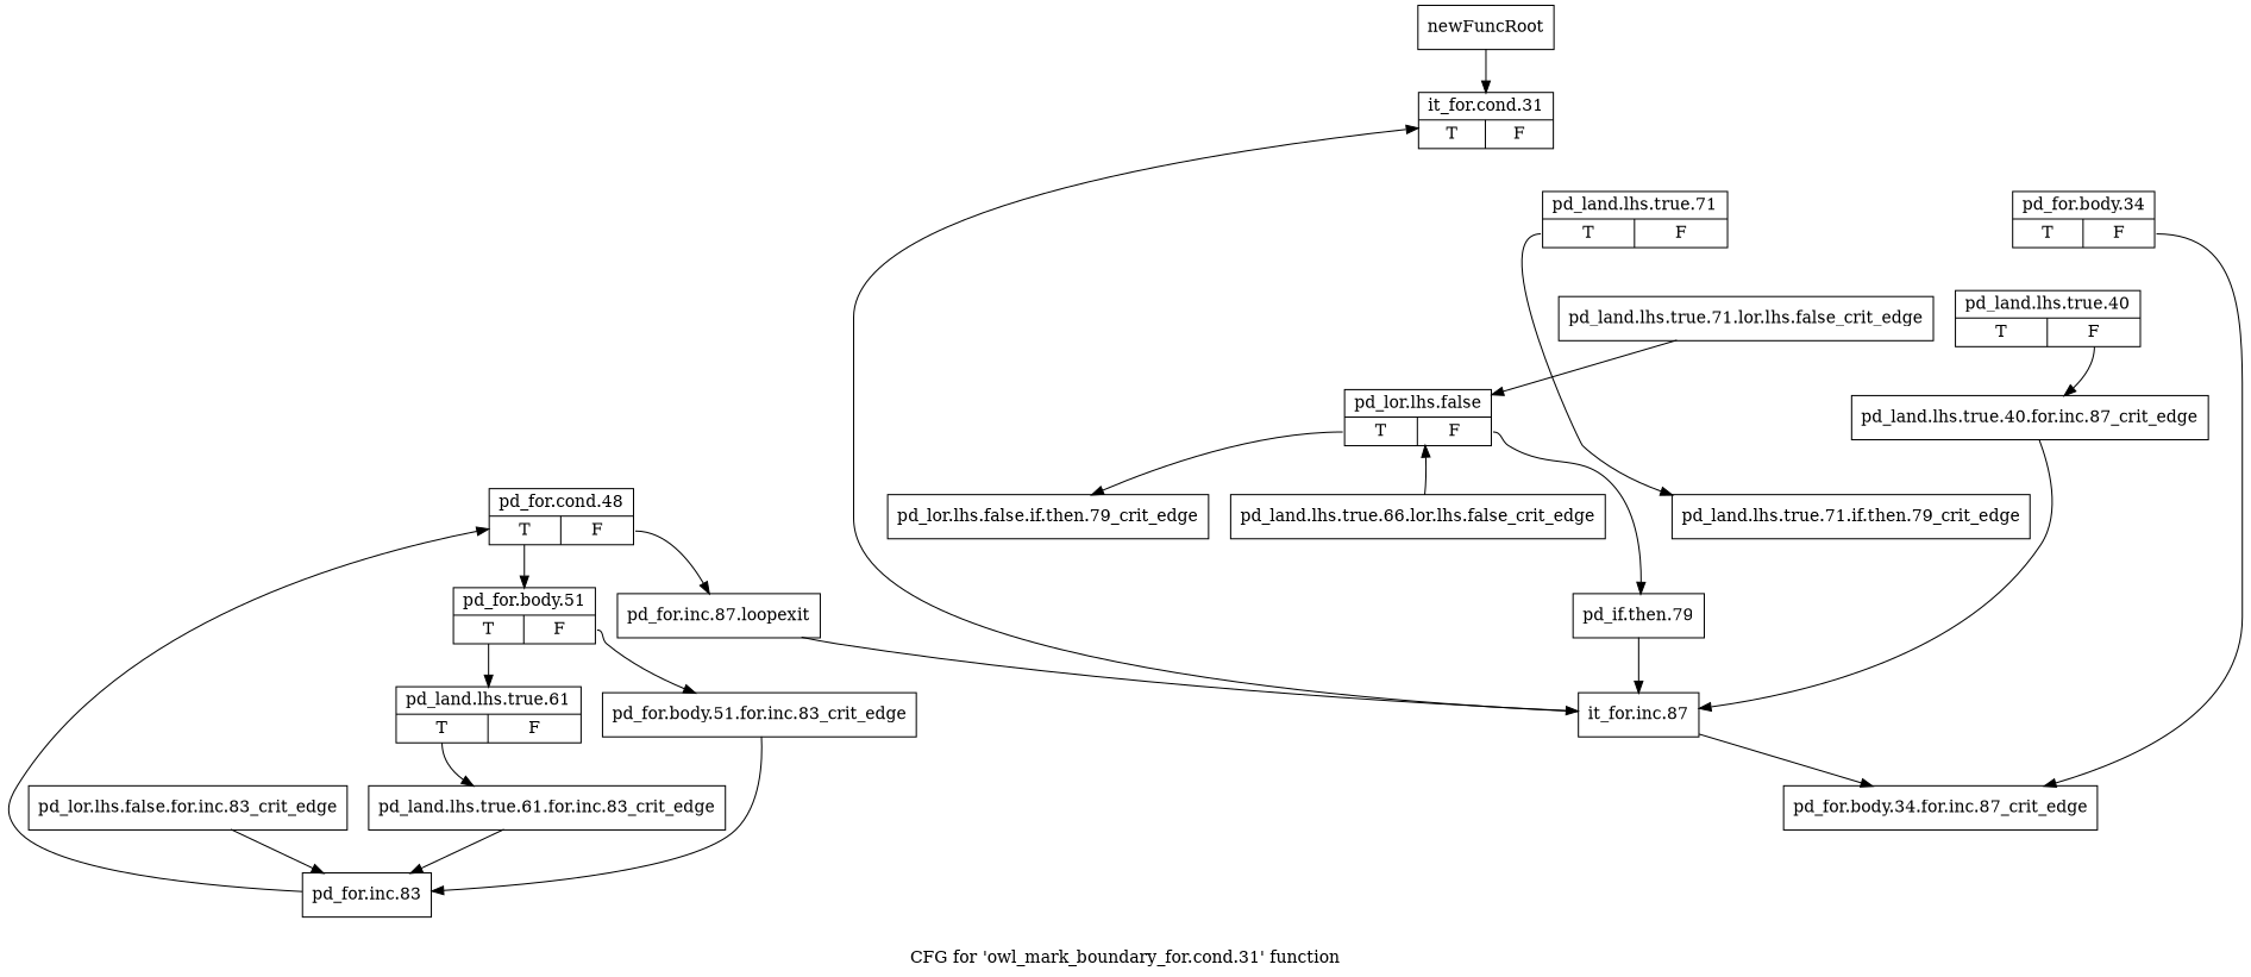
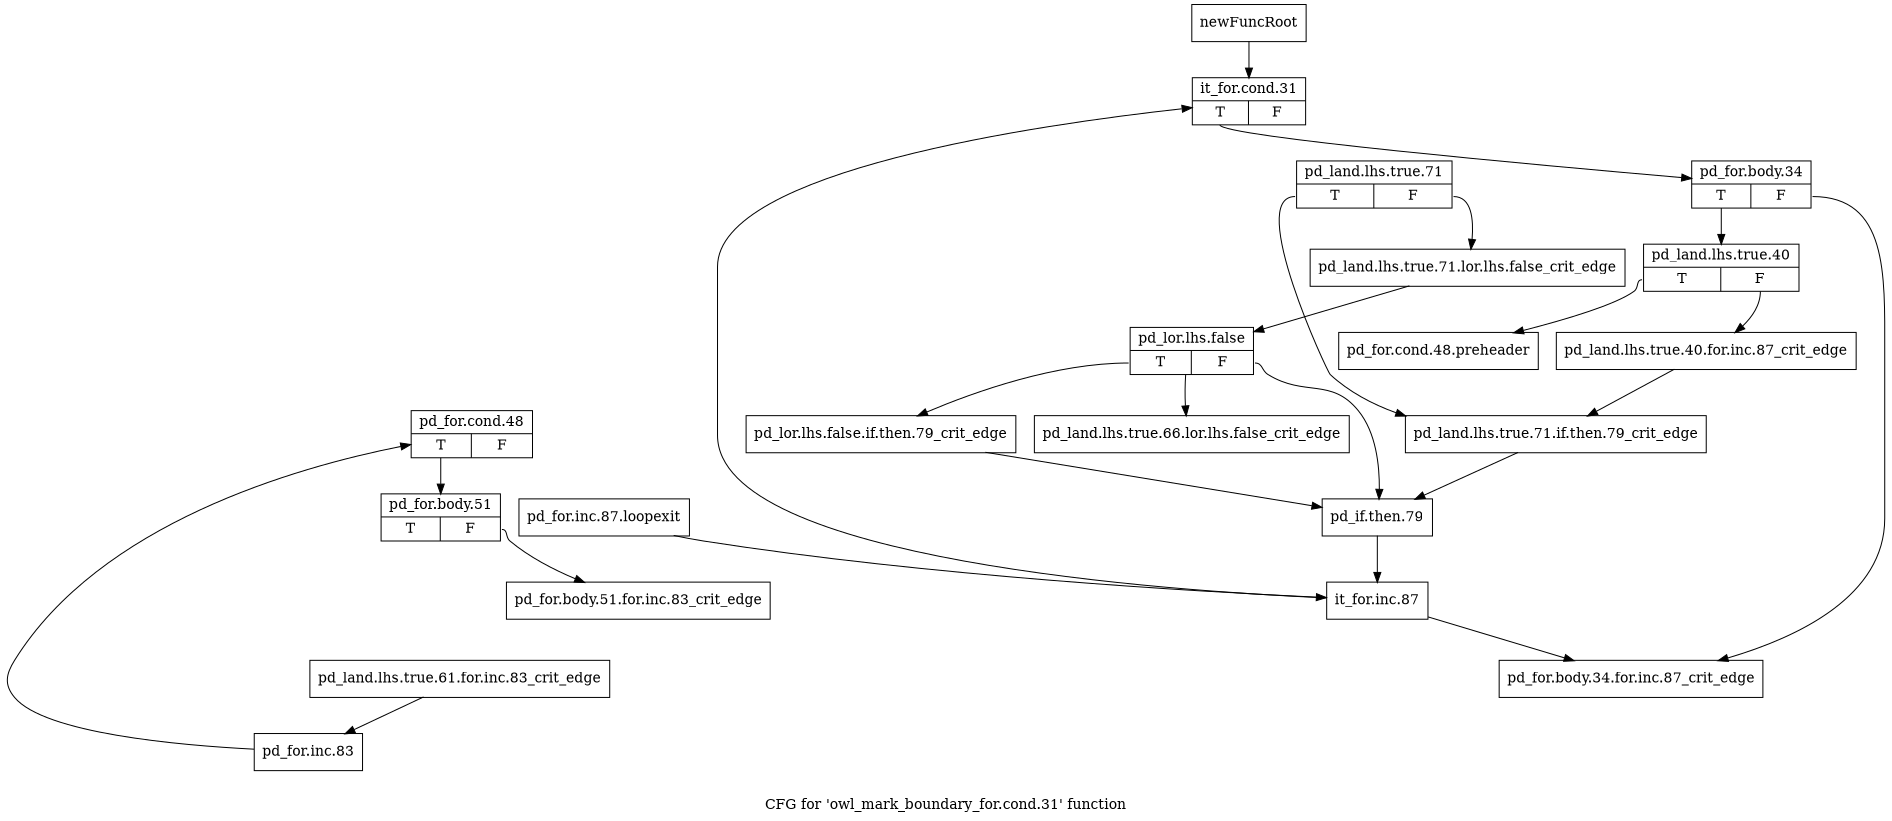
  digraph {
    label="CFG for 'owl_mark_boundary_for.cond.31' function"
    node [shape=record]
    n1 [label="{newFuncRoot}"]
    n2 [label="{it_for.cond.31|{<s0>T|<s1>F}}"]
    n3 [label="{pd_for.body.34|{<s0>T|<s1>F}}"]
    n4 [label="{pd_land.lhs.true.40|{<s0>T|<s1>F}}"]
    n5 [label="{pd_for.body.34.for.inc.87_crit_edge}"]
+   n6 [label="{pd_for.cond.48.preheader}"]
    n7 [label="{pd_land.lhs.true.40.for.inc.87_crit_edge}"]
    n8 [label="{it_for.inc.87}"]
    n9 [label="{pd_for.cond.48|{<s0>T|<s1>F}}"]
    n10 [label="{pd_for.body.51|{<s0>T|<s1>F}}"]
    n11 [label="{pd_for.inc.87.loopexit}"]
-   n12 [label="{pd_land.lhs.true.61|{<s0>T|<s1>F}}"]
    n13 [label="{pd_for.body.51.for.inc.83_crit_edge}"]
    n14 [label="{pd_land.lhs.true.61.for.inc.83_crit_edge}"]
    n15 [label="{pd_for.inc.83}"]
    n16 [label="{pd_land.lhs.true.71|{<s0>T|<s1>F}}"]
    n17 [label="{pd_land.lhs.true.71.if.then.79_crit_edge}"]
    n18 [label="{pd_land.lhs.true.71.lor.lhs.false_crit_edge}"]
    n19 [label="{pd_land.lhs.true.66.lor.lhs.false_crit_edge}"]
    n20 [label="{pd_lor.lhs.false|{<s0>T|<s1>F}}"]
    n21 [label="{pd_if.then.79}"]
    n22 [label="{pd_lor.lhs.false.if.then.79_crit_edge}"]
-   n23 [label="{pd_lor.lhs.false.for.inc.83_crit_edge}"]
    n1 -> n2
+   n2 -> n3 [tailport=s0]
+   n3 -> n4 [tailport=s0]
    n3 -> n5 [tailport=s1]
+   n4 -> n6 [tailport=s0]
    n4 -> n7 [tailport=s1]
-   n7 -> n8
+   n7 -> n17
    n8 -> n2
    n8 -> n5
    n9 -> n10 [tailport=s0]
-   n9 -> n11 [tailport=s1]
-   n10 -> n12 [tailport=s0]
    n10 -> n13 [tailport=s1]
    n11 -> n8
-   n12 -> n14 [tailport=s0]
-   n13 -> n15
    n14 -> n15
    n15 -> n9
    n16 -> n17 [tailport=s0]
+   n16 -> n18 [tailport=s1]
+   n17 -> n21
    n18 -> n20
-   n19 -> n20
+   n20 -> n19
    n20 -> n21 [tailport=s1]
    n20 -> n22 [tailport=s0]
    n21 -> n8
-   n23 -> n15
+   n22 -> n21
  }
